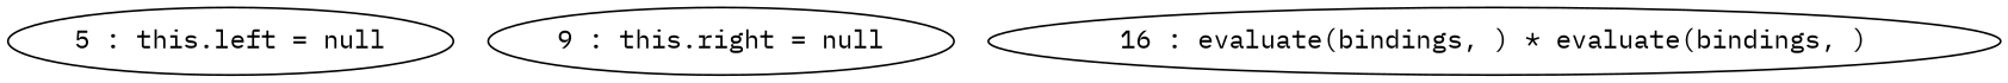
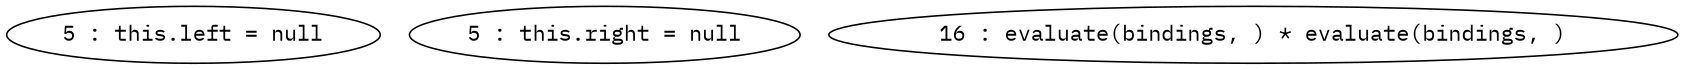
  digraph {
    fontname="IBM Plex Mono"
    node [fontname="IBM Plex Mono"]
    "5 : this.left = null"
-   "5 : this.right = null" [label="9 : this.right = null"]
+   "5 : this.right = null"
    "16 : evaluate(bindings, ) * evaluate(bindings, )"
  }
